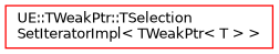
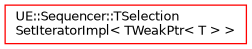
  digraph {
    rankdir=LR
-   n1 [color=red fillcolor=white fontname=Helvetica fontsize=10 height=0.2 label="UE::TWeakPtr::TSelection\lSetIteratorImpl\< TWeakPtr\< T \> \>" shape=box style=filled width=0.4]
+   n1 [color=red fillcolor=white fontname=Helvetica fontsize=10 height=0.2 label="UE::Sequencer::TSelection\lSetIteratorImpl\< TWeakPtr\< T \> \>" shape=box style=filled width=0.4]
  }
